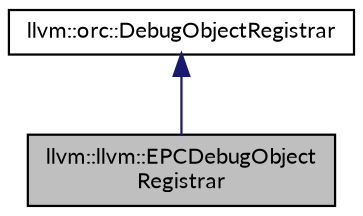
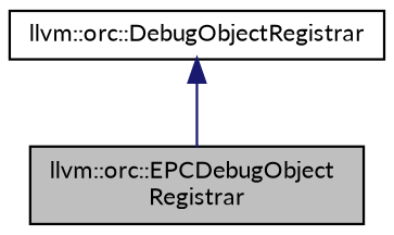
  digraph {
    fontname=Lato
    node [color=black fontname=Lato fontsize=10 shape=record]
-   n1 [fillcolor=grey75 fontcolor=black height=0.2 label="llvm::llvm::EPCDebugObject\lRegistrar" style=filled width=0.4]
+   n1 [fillcolor=grey75 fontcolor=black height=0.2 label="llvm::orc::EPCDebugObject\lRegistrar" style=filled width=0.4]
    n2 [height=0.2 label="llvm::orc::DebugObjectRegistrar" width=0.4]
    n2 -> n1 [color=midnightblue dir=back fontname=Lato fontsize=10 labelfontname=Helvetica labelfontsize=10 style=solid]
  }
